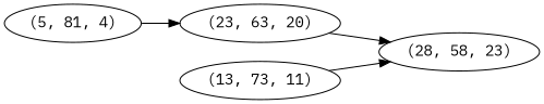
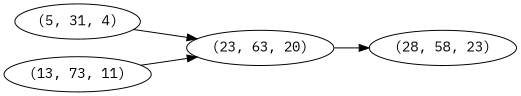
  digraph {
    fontname="IBM Plex Mono"
    rankdir=LR
    node [fontname="IBM Plex Mono"]
    edge [fontname="IBM Plex Mono"]
-   "(5, 81, 4)"
+   "(5, 81, 4)" [label="(5, 31, 4)"]
    "(23, 63, 20)"
    "(13, 73, 11)"
    "(28, 58, 23)"
    "(5, 81, 4)" -> "(23, 63, 20)"
    "(23, 63, 20)" -> "(28, 58, 23)"
-   "(13, 73, 11)" -> "(28, 58, 23)"
+   "(13, 73, 11)" -> "(23, 63, 20)"
  }
